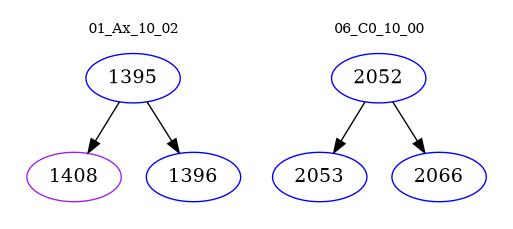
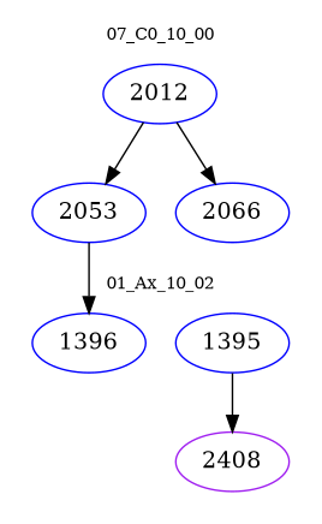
  digraph {
    node [color=blue]
    edge [color=black]
    n1 [label=1395]
-   n2 [color=purple label=1408]
+   n2 [color=purple label=2408]
    n3 [label=1396]
-   n4 [label=2052]
+   n4 [label=2012]
    n5 [label=2053]
    n6 [label=2066]
    subgraph cluster_1 {
      color=white
      fontsize=10
      label="01_Ax_10_02"
      n1
      n2
      n3
    }
    subgraph cluster_2 {
      color=white
      fontsize=10
-     label="06_C0_10_00"
+     label="07_C0_10_00"
      n4
      n5
      n6
    }
    n1 -> n2
-   n1 -> n3
+   n5 -> n3
    n4 -> n5
    n4 -> n6
  }
